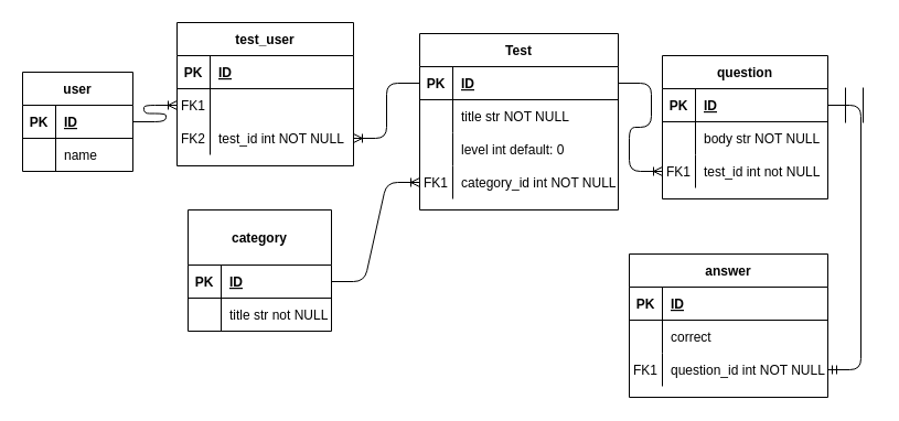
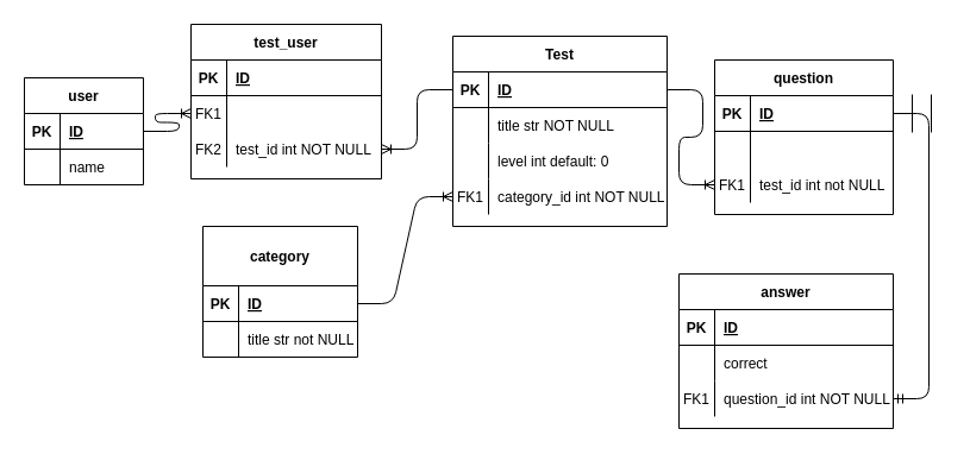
  <mxCell id="0" />
  <mxCell id="1" parent="0" />
  <mxCell id="2" value="user" style="shape=table;startSize=30;container=1;collapsible=1;childLayout=tableLayout;fixedRows=1;rowLines=0;fontStyle=1;align=center;resizeLast=1;" vertex="1" parent="1"><mxGeometry x="20" y="65" width="100" height="90" as="geometry" /></mxCell>
  <mxCell id="3" value="" style="shape=partialRectangle;collapsible=0;dropTarget=0;pointerEvents=0;fillColor=none;top=0;left=0;bottom=1;right=0;points=[[0,0.5],[1,0.5]];portConstraint=eastwest;" vertex="1" parent="2"><mxGeometry y="30" width="100" height="30" as="geometry" /></mxCell>
  <mxCell id="4" value="PK" style="shape=partialRectangle;connectable=0;fillColor=none;top=0;left=0;bottom=0;right=0;fontStyle=1;overflow=hidden;" vertex="1" parent="3"><mxGeometry width="30" height="30" as="geometry" /></mxCell>
  <mxCell id="5" value="ID" style="shape=partialRectangle;connectable=0;fillColor=none;top=0;left=0;bottom=0;right=0;align=left;spacingLeft=6;fontStyle=5;overflow=hidden;" vertex="1" parent="3"><mxGeometry x="30" width="70" height="30" as="geometry" /></mxCell>
  <mxCell id="6" value="" style="shape=partialRectangle;collapsible=0;dropTarget=0;pointerEvents=0;fillColor=none;top=0;left=0;bottom=0;right=0;points=[[0,0.5],[1,0.5]];portConstraint=eastwest;" vertex="1" parent="2"><mxGeometry y="60" width="100" height="30" as="geometry" /></mxCell>
  <mxCell id="7" value="" style="shape=partialRectangle;connectable=0;fillColor=none;top=0;left=0;bottom=0;right=0;editable=1;overflow=hidden;" vertex="1" parent="6"><mxGeometry width="30" height="30" as="geometry" /></mxCell>
  <mxCell id="8" value="name" style="shape=partialRectangle;connectable=0;fillColor=none;top=0;left=0;bottom=0;right=0;align=left;spacingLeft=6;overflow=hidden;" vertex="1" parent="6"><mxGeometry x="30" width="70" height="30" as="geometry" /></mxCell>
  <mxCell id="9" value="test_user" style="shape=table;startSize=30;container=1;collapsible=1;childLayout=tableLayout;fixedRows=1;rowLines=0;fontStyle=1;align=center;resizeLast=1;" vertex="1" parent="1"><mxGeometry x="160" width="160" height="130" as="geometry" y="20" /></mxCell>
  <mxCell id="10" value="" style="shape=partialRectangle;collapsible=0;dropTarget=0;pointerEvents=0;fillColor=none;top=0;left=0;bottom=1;right=0;points=[[0,0.5],[1,0.5]];portConstraint=eastwest;" vertex="1" parent="9"><mxGeometry y="30" width="160" height="30" as="geometry" /></mxCell>
  <mxCell id="11" value="PK" style="shape=partialRectangle;connectable=0;fillColor=none;top=0;left=0;bottom=0;right=0;fontStyle=1;overflow=hidden;" vertex="1" parent="10"><mxGeometry width="30" height="30" as="geometry" /></mxCell>
  <mxCell id="12" value="ID" style="shape=partialRectangle;connectable=0;fillColor=none;top=0;left=0;bottom=0;right=0;align=left;spacingLeft=6;fontStyle=5;overflow=hidden;" vertex="1" parent="10"><mxGeometry x="30" width="130" height="30" as="geometry" /></mxCell>
  <mxCell id="13" value="" style="shape=partialRectangle;collapsible=0;dropTarget=0;pointerEvents=0;fillColor=none;top=0;left=0;bottom=0;right=0;points=[[0,0.5],[1,0.5]];portConstraint=eastwest;" vertex="1" parent="9"><mxGeometry y="60" width="160" height="30" as="geometry" /></mxCell>
  <mxCell id="14" value="FK1" style="shape=partialRectangle;connectable=0;fillColor=none;top=0;left=0;bottom=0;right=0;editable=1;overflow=hidden;" vertex="1" parent="13"><mxGeometry width="30" height="30" as="geometry" /></mxCell>
  <mxCell id="15" value="" style="shape=partialRectangle;collapsible=0;dropTarget=0;pointerEvents=0;fillColor=none;top=0;left=0;bottom=0;right=0;points=[[0,0.5],[1,0.5]];portConstraint=eastwest;" vertex="1" parent="9"><mxGeometry y="90" width="160" height="30" as="geometry" /></mxCell>
  <mxCell id="16" value="FK2" style="shape=partialRectangle;connectable=0;fillColor=none;top=0;left=0;bottom=0;right=0;editable=1;overflow=hidden;" vertex="1" parent="15"><mxGeometry width="30" height="30" as="geometry" /></mxCell>
  <mxCell id="17" value="test_id int NOT NULL" style="shape=partialRectangle;connectable=0;fillColor=none;top=0;left=0;bottom=0;right=0;align=left;spacingLeft=6;overflow=hidden;" vertex="1" parent="15"><mxGeometry x="30" width="130" height="30" as="geometry" /></mxCell>
  <mxCell id="18" value="category" style="shape=table;startSize=50;container=1;collapsible=1;childLayout=tableLayout;fixedRows=1;rowLines=0;fontStyle=1;align=center;resizeLast=1;" vertex="1" parent="1"><mxGeometry x="170" y="190" width="130" height="110" as="geometry" /></mxCell>
  <mxCell id="19" value="" style="shape=partialRectangle;collapsible=0;dropTarget=0;pointerEvents=0;fillColor=none;top=0;left=0;bottom=1;right=0;points=[[0,0.5],[1,0.5]];portConstraint=eastwest;" vertex="1" parent="18"><mxGeometry y="50" width="130" height="30" as="geometry" /></mxCell>
  <mxCell id="20" value="PK" style="shape=partialRectangle;connectable=0;fillColor=none;top=0;left=0;bottom=0;right=0;fontStyle=1;overflow=hidden;" vertex="1" parent="19"><mxGeometry width="30" height="30" as="geometry" /></mxCell>
  <mxCell id="21" value="ID" style="shape=partialRectangle;connectable=0;fillColor=none;top=0;left=0;bottom=0;right=0;align=left;spacingLeft=6;fontStyle=5;overflow=hidden;" vertex="1" parent="19"><mxGeometry x="30" width="100" height="30" as="geometry" /></mxCell>
  <mxCell id="22" value="" style="shape=partialRectangle;collapsible=0;dropTarget=0;pointerEvents=0;fillColor=none;top=0;left=0;bottom=0;right=0;points=[[0,0.5],[1,0.5]];portConstraint=eastwest;" vertex="1" parent="18"><mxGeometry y="80" width="130" height="30" as="geometry" /></mxCell>
  <mxCell id="23" value="" style="shape=partialRectangle;connectable=0;fillColor=none;top=0;left=0;bottom=0;right=0;editable=1;overflow=hidden;" vertex="1" parent="22"><mxGeometry width="30" height="30" as="geometry" /></mxCell>
  <mxCell id="24" value="title str not NULL" style="shape=partialRectangle;connectable=0;fillColor=none;top=0;left=0;bottom=0;right=0;align=left;spacingLeft=6;overflow=hidden;" vertex="1" parent="22"><mxGeometry x="30" width="100" height="30" as="geometry" /></mxCell>
  <mxCell id="25" value="question" style="shape=table;startSize=30;container=1;collapsible=1;childLayout=tableLayout;fixedRows=1;rowLines=0;fontStyle=1;align=center;resizeLast=1;" vertex="1" parent="1"><mxGeometry x="600" y="50" width="150" height="130" as="geometry" /></mxCell>
  <mxCell id="26" value="" style="shape=partialRectangle;collapsible=0;dropTarget=0;pointerEvents=0;fillColor=none;top=0;left=0;bottom=1;right=0;points=[[0,0.5],[1,0.5]];portConstraint=eastwest;" vertex="1" parent="25"><mxGeometry y="30" width="150" height="30" as="geometry" /></mxCell>
  <mxCell id="27" value="PK" style="shape=partialRectangle;connectable=0;fillColor=none;top=0;left=0;bottom=0;right=0;fontStyle=1;overflow=hidden;" vertex="1" parent="26"><mxGeometry width="30" height="30" as="geometry" /></mxCell>
  <mxCell id="28" value="ID" style="shape=partialRectangle;connectable=0;fillColor=none;top=0;left=0;bottom=0;right=0;align=left;spacingLeft=6;fontStyle=5;overflow=hidden;" vertex="1" parent="26"><mxGeometry x="30" width="120" height="30" as="geometry" /></mxCell>
  <mxCell id="29" value="" style="shape=partialRectangle;collapsible=0;dropTarget=0;pointerEvents=0;fillColor=none;top=0;left=0;bottom=0;right=0;points=[[0,0.5],[1,0.5]];portConstraint=eastwest;" vertex="1" parent="25"><mxGeometry y="60" width="150" height="30" as="geometry" /></mxCell>
  <mxCell id="30" value="" style="shape=partialRectangle;connectable=0;fillColor=none;top=0;left=0;bottom=0;right=0;editable=1;overflow=hidden;" vertex="1" parent="29"><mxGeometry width="30" height="30" as="geometry" /></mxCell>
- <mxCell id="31" value="body str NOT NULL" style="shape=partialRectangle;connectable=0;fillColor=none;top=0;left=0;bottom=0;right=0;align=left;spacingLeft=6;overflow=hidden;" vertex="1" parent="29"><mxGeometry x="30" width="120" height="30" as="geometry" /></mxCell>
  <mxCell id="32" value="" style="shape=partialRectangle;collapsible=0;dropTarget=0;pointerEvents=0;fillColor=none;top=0;left=0;bottom=0;right=0;points=[[0,0.5],[1,0.5]];portConstraint=eastwest;" vertex="1" parent="25"><mxGeometry y="90" width="150" height="30" as="geometry" /></mxCell>
  <mxCell id="33" value="FK1" style="shape=partialRectangle;connectable=0;fillColor=none;top=0;left=0;bottom=0;right=0;editable=1;overflow=hidden;" vertex="1" parent="32"><mxGeometry width="30" height="30" as="geometry" /></mxCell>
  <mxCell id="34" value="test_id int not NULL" style="shape=partialRectangle;connectable=0;fillColor=none;top=0;left=0;bottom=0;right=0;align=left;spacingLeft=6;overflow=hidden;" vertex="1" parent="32"><mxGeometry x="30" width="120" height="30" as="geometry" /></mxCell>
  <mxCell id="35" value="answer" style="shape=table;startSize=30;container=1;collapsible=1;childLayout=tableLayout;fixedRows=1;rowLines=0;fontStyle=1;align=center;resizeLast=1;" vertex="1" parent="1"><mxGeometry x="570" y="230" width="180" height="130" as="geometry" /></mxCell>
  <mxCell id="36" value="" style="shape=partialRectangle;collapsible=0;dropTarget=0;pointerEvents=0;fillColor=none;top=0;left=0;bottom=1;right=0;points=[[0,0.5],[1,0.5]];portConstraint=eastwest;" vertex="1" parent="35"><mxGeometry y="30" width="180" height="30" as="geometry" /></mxCell>
  <mxCell id="37" value="PK" style="shape=partialRectangle;connectable=0;fillColor=none;top=0;left=0;bottom=0;right=0;fontStyle=1;overflow=hidden;" vertex="1" parent="36"><mxGeometry width="30" height="30" as="geometry" /></mxCell>
  <mxCell id="38" value="ID" style="shape=partialRectangle;connectable=0;fillColor=none;top=0;left=0;bottom=0;right=0;align=left;spacingLeft=6;fontStyle=5;overflow=hidden;" vertex="1" parent="36"><mxGeometry x="30" width="150" height="30" as="geometry" /></mxCell>
  <mxCell id="39" value="" style="shape=partialRectangle;collapsible=0;dropTarget=0;pointerEvents=0;fillColor=none;top=0;left=0;bottom=0;right=0;points=[[0,0.5],[1,0.5]];portConstraint=eastwest;" vertex="1" parent="35"><mxGeometry y="60" width="180" height="30" as="geometry" /></mxCell>
  <mxCell id="40" value="" style="shape=partialRectangle;connectable=0;fillColor=none;top=0;left=0;bottom=0;right=0;editable=1;overflow=hidden;" vertex="1" parent="39"><mxGeometry width="30" height="30" as="geometry" /></mxCell>
  <mxCell id="41" value="correct" style="shape=partialRectangle;connectable=0;fillColor=none;top=0;left=0;bottom=0;right=0;align=left;spacingLeft=6;overflow=hidden;" vertex="1" parent="39"><mxGeometry x="30" width="150" height="30" as="geometry" /></mxCell>
  <mxCell id="42" value="" style="shape=partialRectangle;collapsible=0;dropTarget=0;pointerEvents=0;fillColor=none;top=0;left=0;bottom=0;right=0;points=[[0,0.5],[1,0.5]];portConstraint=eastwest;" vertex="1" parent="35"><mxGeometry y="90" width="180" height="30" as="geometry" /></mxCell>
  <mxCell id="43" value="FK1" style="shape=partialRectangle;connectable=0;fillColor=none;top=0;left=0;bottom=0;right=0;editable=1;overflow=hidden;" vertex="1" parent="42"><mxGeometry width="30" height="30" as="geometry" /></mxCell>
  <mxCell id="44" value="question_id int NOT NULL" style="shape=partialRectangle;connectable=0;fillColor=none;top=0;left=0;bottom=0;right=0;align=left;spacingLeft=6;overflow=hidden;" vertex="1" parent="42"><mxGeometry x="30" width="150" height="30" as="geometry" /></mxCell>
  <mxCell id="45" value="Test" style="shape=table;startSize=30;container=1;collapsible=1;childLayout=tableLayout;fixedRows=1;rowLines=0;fontStyle=1;align=center;resizeLast=1;" vertex="1" parent="1"><mxGeometry x="380" y="30" width="180" height="160" as="geometry" /></mxCell>
  <mxCell id="46" value="" style="shape=partialRectangle;collapsible=0;dropTarget=0;pointerEvents=0;fillColor=none;top=0;left=0;bottom=1;right=0;points=[[0,0.5],[1,0.5]];portConstraint=eastwest;" vertex="1" parent="45"><mxGeometry y="30" width="180" height="30" as="geometry" /></mxCell>
  <mxCell id="47" value="PK" style="shape=partialRectangle;connectable=0;fillColor=none;top=0;left=0;bottom=0;right=0;fontStyle=1;overflow=hidden;" vertex="1" parent="46"><mxGeometry width="30" height="30" as="geometry" /></mxCell>
  <mxCell id="48" value="ID" style="shape=partialRectangle;connectable=0;fillColor=none;top=0;left=0;bottom=0;right=0;align=left;spacingLeft=6;fontStyle=5;overflow=hidden;" vertex="1" parent="46"><mxGeometry x="30" width="150" height="30" as="geometry" /></mxCell>
  <mxCell id="49" value="" style="shape=partialRectangle;collapsible=0;dropTarget=0;pointerEvents=0;fillColor=none;top=0;left=0;bottom=0;right=0;points=[[0,0.5],[1,0.5]];portConstraint=eastwest;" vertex="1" parent="45"><mxGeometry y="60" width="180" height="30" as="geometry" /></mxCell>
  <mxCell id="50" value="" style="shape=partialRectangle;connectable=0;fillColor=none;top=0;left=0;bottom=0;right=0;editable=1;overflow=hidden;" vertex="1" parent="49"><mxGeometry width="30" height="30" as="geometry" /></mxCell>
  <mxCell id="51" value="title str NOT NULL" style="shape=partialRectangle;connectable=0;fillColor=none;top=0;left=0;bottom=0;right=0;align=left;spacingLeft=6;overflow=hidden;" vertex="1" parent="49"><mxGeometry x="30" width="150" height="30" as="geometry" /></mxCell>
  <mxCell id="52" value="" style="shape=partialRectangle;collapsible=0;dropTarget=0;pointerEvents=0;fillColor=none;top=0;left=0;bottom=0;right=0;points=[[0,0.5],[1,0.5]];portConstraint=eastwest;" vertex="1" parent="45"><mxGeometry y="90" width="180" height="30" as="geometry" /></mxCell>
  <mxCell id="53" value="" style="shape=partialRectangle;connectable=0;fillColor=none;top=0;left=0;bottom=0;right=0;editable=1;overflow=hidden;" vertex="1" parent="52"><mxGeometry width="30" height="30" as="geometry" /></mxCell>
  <mxCell id="54" value="level int default: 0" style="shape=partialRectangle;connectable=0;fillColor=none;top=0;left=0;bottom=0;right=0;align=left;spacingLeft=6;overflow=hidden;" vertex="1" parent="52"><mxGeometry x="30" width="150" height="30" as="geometry" /></mxCell>
  <mxCell id="55" value="" style="shape=partialRectangle;collapsible=0;dropTarget=0;pointerEvents=0;fillColor=none;top=0;left=0;bottom=0;right=0;points=[[0,0.5],[1,0.5]];portConstraint=eastwest;" vertex="1" parent="45"><mxGeometry y="120" width="180" height="30" as="geometry" /></mxCell>
  <mxCell id="56" value="FK1" style="shape=partialRectangle;connectable=0;fillColor=none;top=0;left=0;bottom=0;right=0;editable=1;overflow=hidden;" vertex="1" parent="55"><mxGeometry width="30" height="30" as="geometry" /></mxCell>
  <mxCell id="57" value="category_id int NOT NULL" style="shape=partialRectangle;connectable=0;fillColor=none;top=0;left=0;bottom=0;right=0;align=left;spacingLeft=6;overflow=hidden;" vertex="1" parent="55"><mxGeometry x="30" width="150" height="30" as="geometry" /></mxCell>
  <mxCell id="58" value="" style="edgeStyle=entityRelationEdgeStyle;fontSize=12;html=1;endArrow=ERoneToMany;startSize=30;exitX=1;exitY=0.5;exitDx=0;exitDy=0;" edge="1" parent="1" source="3" target="13"><mxGeometry width="100" height="100" relative="1" as="geometry"><mxPoint x="60" y="450" as="sourcePoint" /><mxPoint x="200" y="290" as="targetPoint" /></mxGeometry></mxCell>
  <mxCell id="59" value="" style="edgeStyle=entityRelationEdgeStyle;fontSize=12;html=1;endArrow=ERoneToMany;startSize=30;entryX=1;entryY=0.5;entryDx=0;entryDy=0;exitX=0;exitY=0.5;exitDx=0;exitDy=0;" edge="1" parent="1" source="46" target="15"><mxGeometry width="100" height="100" relative="1" as="geometry"><mxPoint x="340" y="330" as="sourcePoint" /><mxPoint x="440" y="230" as="targetPoint" /></mxGeometry></mxCell>
  <mxCell id="60" value="" style="edgeStyle=entityRelationEdgeStyle;fontSize=12;html=1;endArrow=ERoneToMany;startSize=30;exitX=1;exitY=0.5;exitDx=0;exitDy=0;entryX=0;entryY=0.5;entryDx=0;entryDy=0;" edge="1" parent="1" source="19" target="55"><mxGeometry width="100" height="100" relative="1" as="geometry"><mxPoint x="340" y="330" as="sourcePoint" /><mxPoint x="440" y="230" as="targetPoint" /></mxGeometry></mxCell>
  <mxCell id="61" value="" style="edgeStyle=entityRelationEdgeStyle;fontSize=12;html=1;endArrow=ERoneToMany;startSize=30;exitX=1;exitY=0.5;exitDx=0;exitDy=0;entryX=0;entryY=0.5;entryDx=0;entryDy=0;" edge="1" parent="1" source="46" target="32"><mxGeometry width="100" height="100" relative="1" as="geometry"><mxPoint x="340" y="330" as="sourcePoint" /><mxPoint x="440" y="230" as="targetPoint" /></mxGeometry></mxCell>
  <mxCell id="62" value="" style="edgeStyle=entityRelationEdgeStyle;fontSize=12;html=1;endArrow=ERmandOne;startArrow=ERmandOne;startSize=30;entryX=1;entryY=0.5;entryDx=0;entryDy=0;" edge="1" parent="1" source="26" target="42"><mxGeometry width="100" height="100" relative="1" as="geometry"><mxPoint x="340" y="330" as="sourcePoint" /><mxPoint x="440" y="230" as="targetPoint" /></mxGeometry></mxCell>
